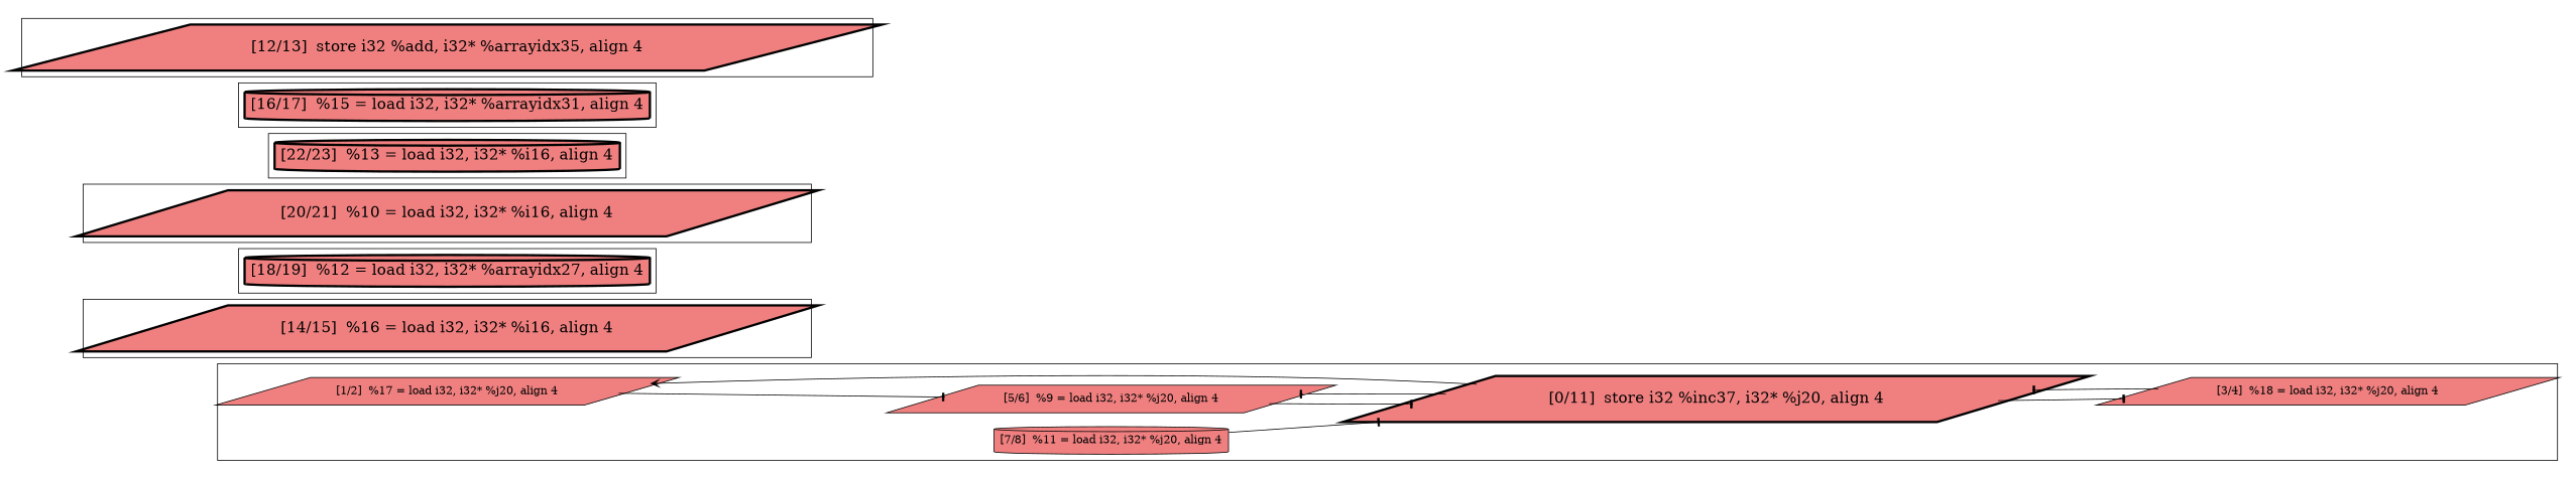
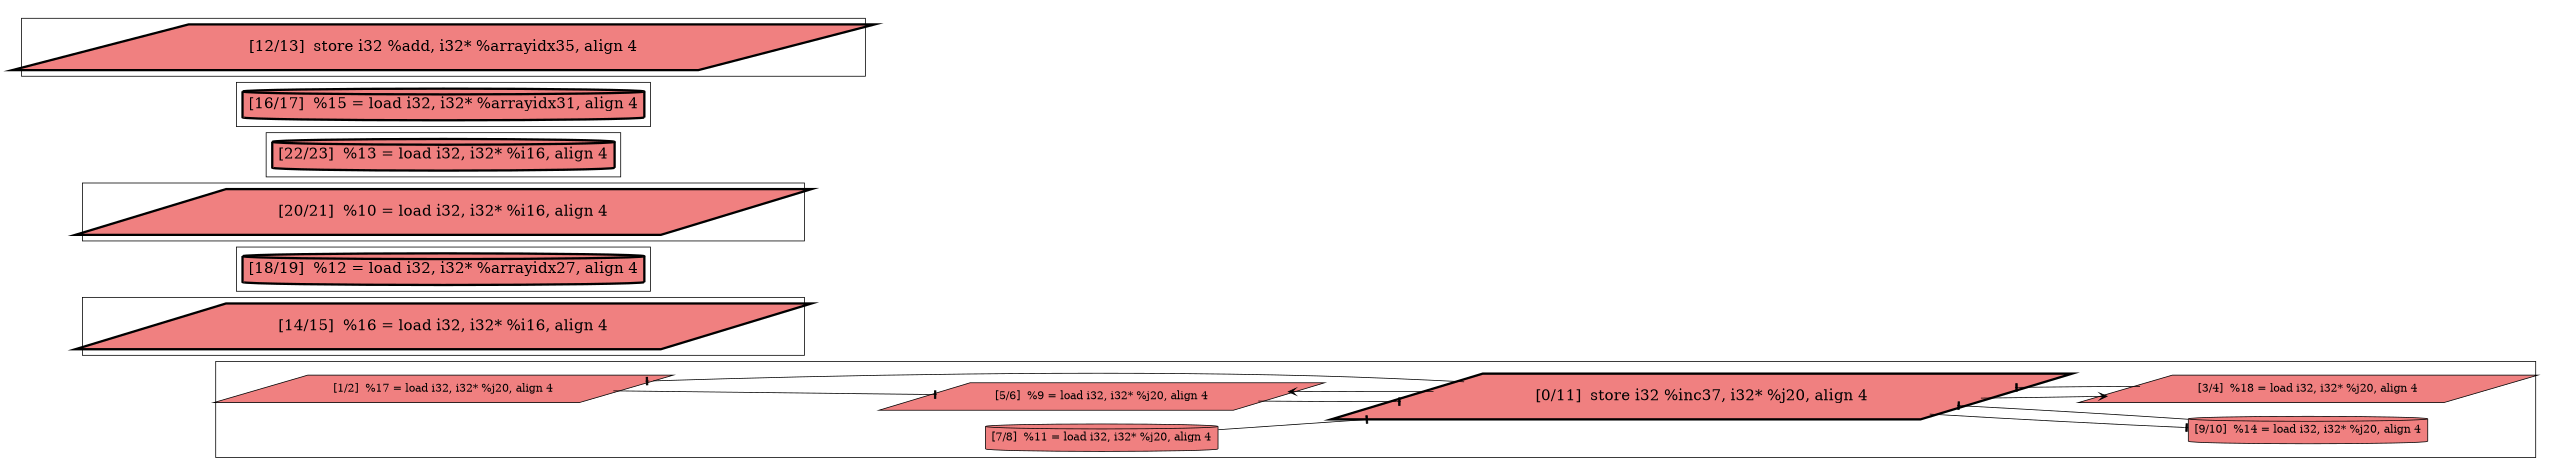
  digraph {
    rankdir=LR
    node [fillcolor=lightcoral shape=parallelogram style=filled fontsize=20 penwidth=3.0]
    edge [arrowhead=tee]
    n1 [label="[1/2]  %17 = load i32, i32* %j20, align 4" fontsize="" penwidth=""]
    n2 [label="[0/11]  store i32 %inc37, i32* %j20, align 4"]
+   n3 [label="[9/10]  %14 = load i32, i32* %j20, align 4" shape=cylinder fontsize="" penwidth=""]
    n4 [label="[3/4]  %18 = load i32, i32* %j20, align 4" fontsize="" penwidth=""]
    n5 [label="[5/6]  %9 = load i32, i32* %j20, align 4" fontsize="" penwidth=""]
    n6 [label="[7/8]  %11 = load i32, i32* %j20, align 4" shape=cylinder fontsize="" penwidth=""]
    n7 [label="[14/15]  %16 = load i32, i32* %i16, align 4"]
    n8 [label="[18/19]  %12 = load i32, i32* %arrayidx27, align 4" shape=cylinder]
    n9 [label="[20/21]  %10 = load i32, i32* %i16, align 4"]
    n10 [label="[22/23]  %13 = load i32, i32* %i16, align 4" shape=cylinder]
    n11 [label="[16/17]  %15 = load i32, i32* %arrayidx31, align 4" shape=cylinder]
    n12 [label="[12/13]  store i32 %add, i32* %arrayidx35, align 4"]
    subgraph cluster_1 {
      n1
      n2
+     n3
      n4
      n5
      n6
    }
    subgraph cluster_2 {
      n7
    }
    subgraph cluster_3 {
      n8
    }
    subgraph cluster_4 {
      n9
    }
    subgraph cluster_5 {
      n10
    }
    subgraph cluster_6 {
      n11
    }
    subgraph cluster_7 {
      n12
    }
    n1 -> n5
-   n2 -> n1 [arrowhead=vee]
-   n2 -> n4
-   n2 -> n5
+   n2 -> n1
+   n2 -> n3
+   n2 -> n4 [arrowhead=vee]
+   n2 -> n5 [arrowhead=vee]
+   n3 -> n2
    n4 -> n2
    n5 -> n2
    n6 -> n2
  }
